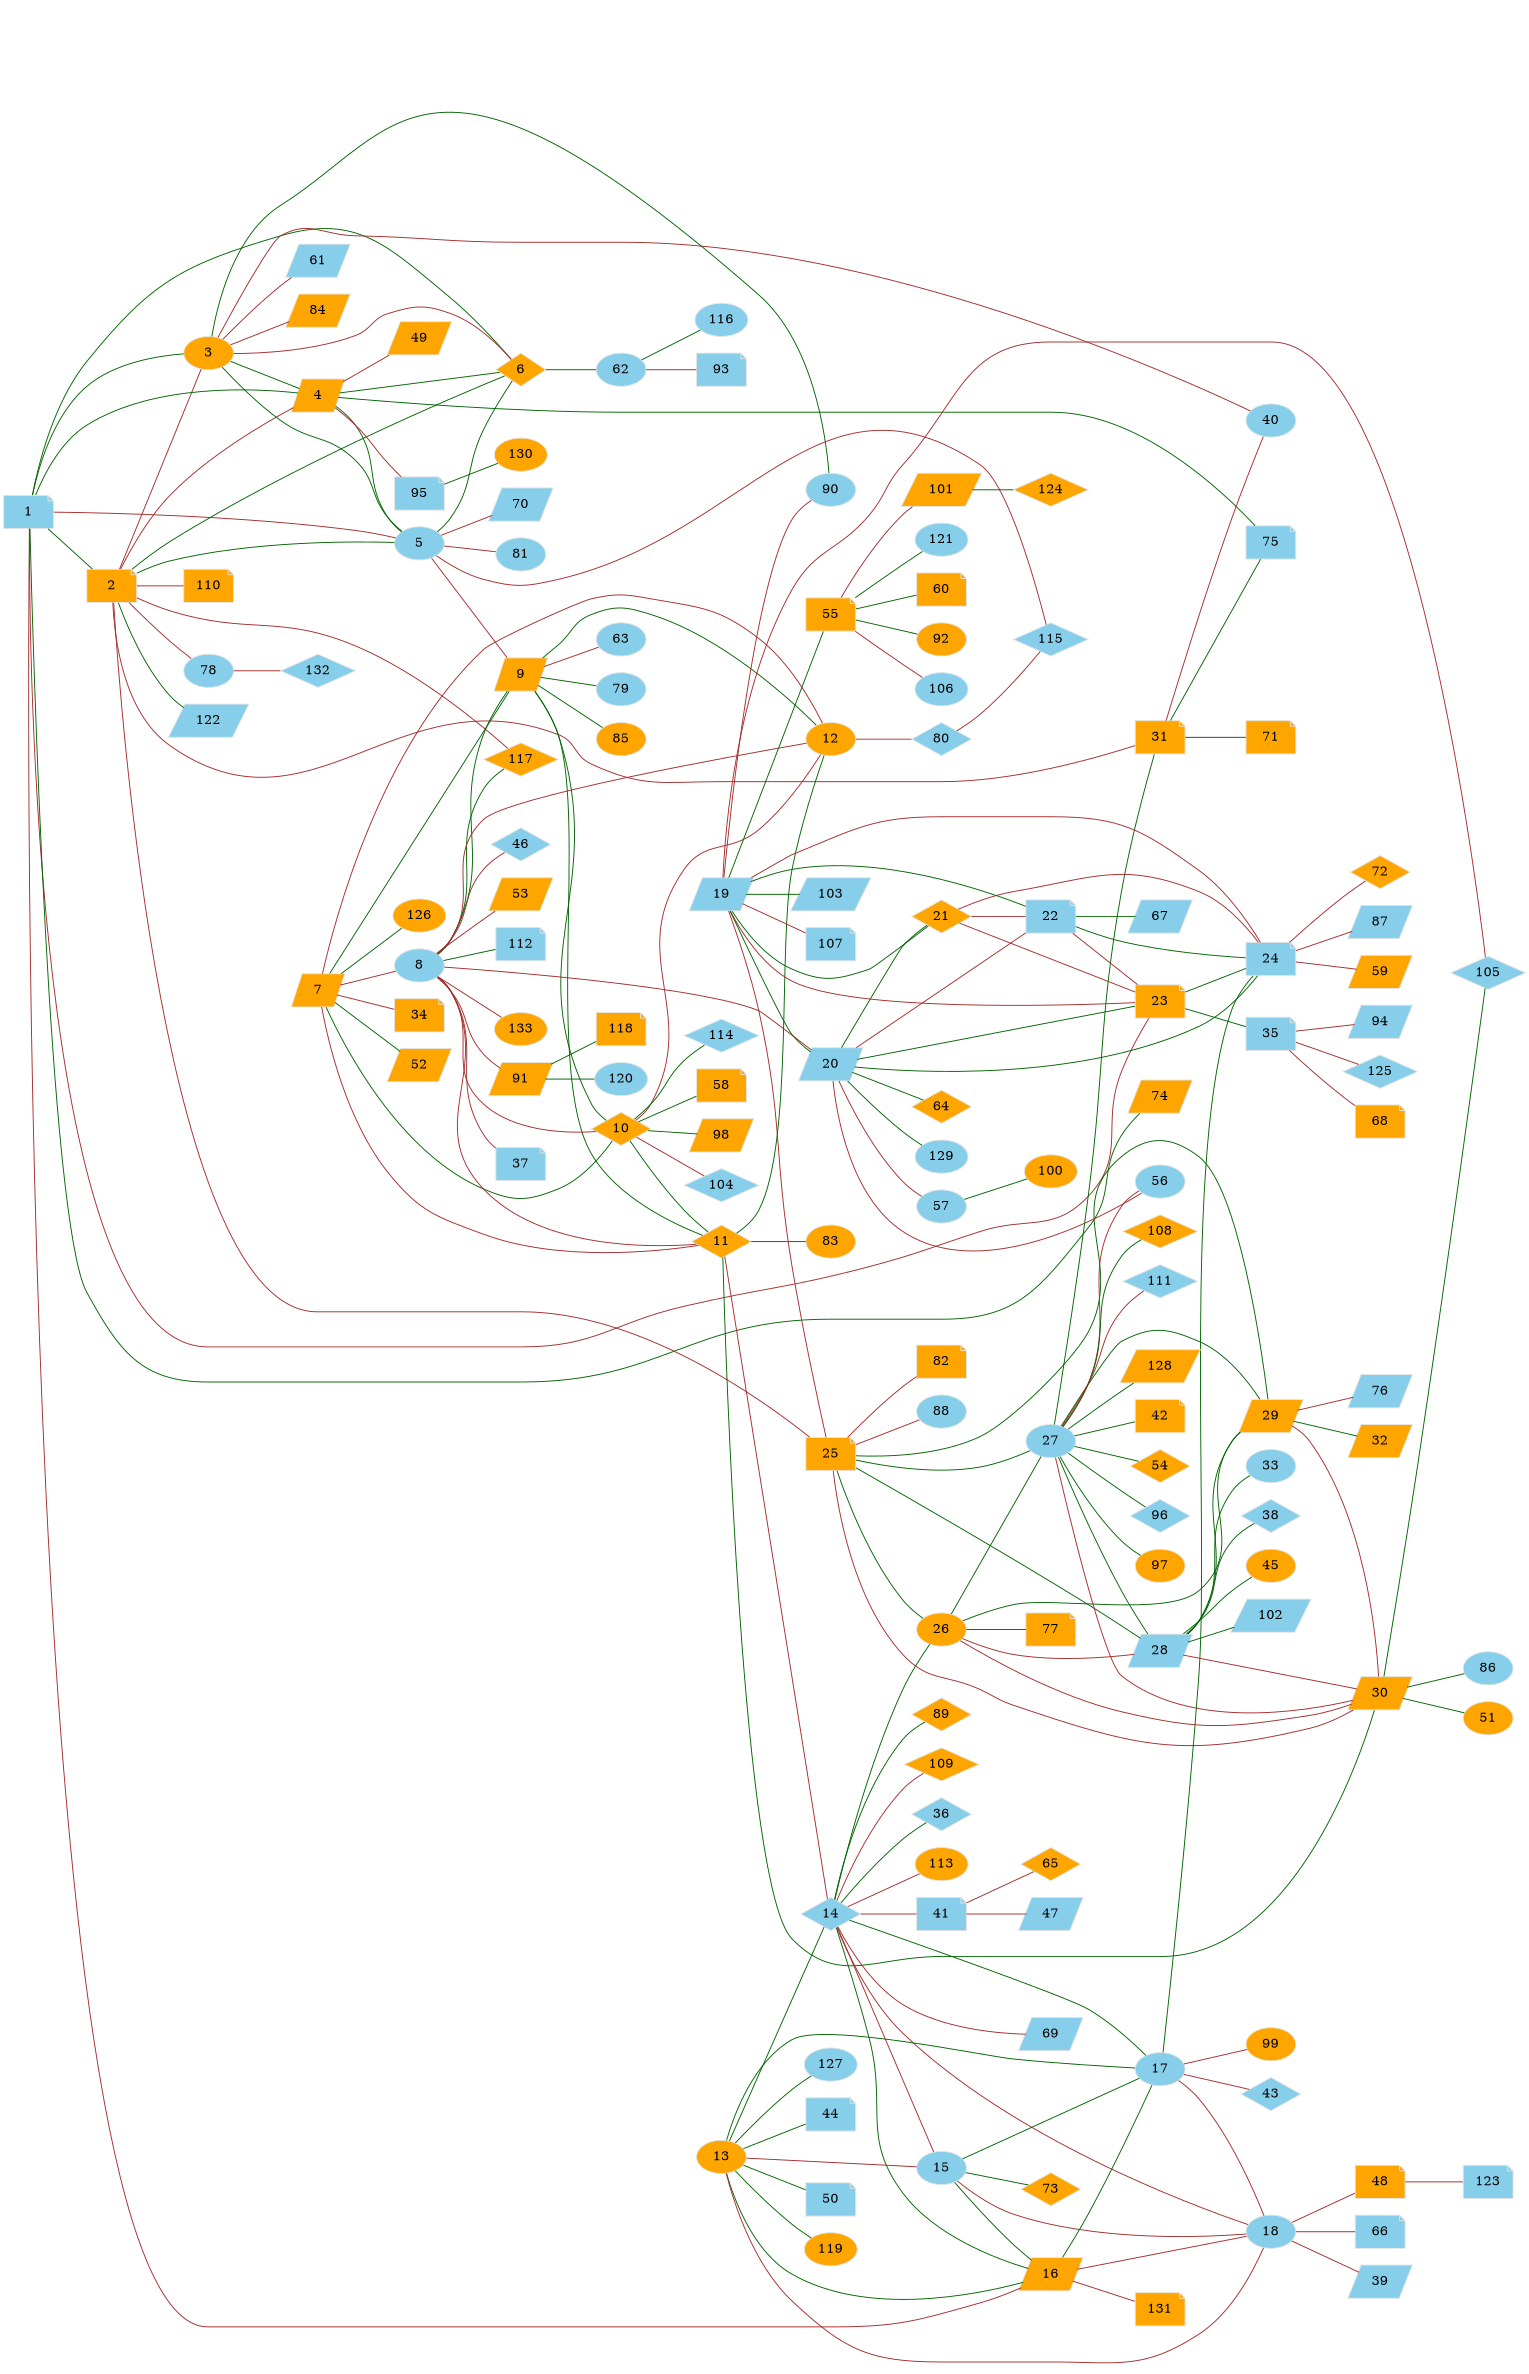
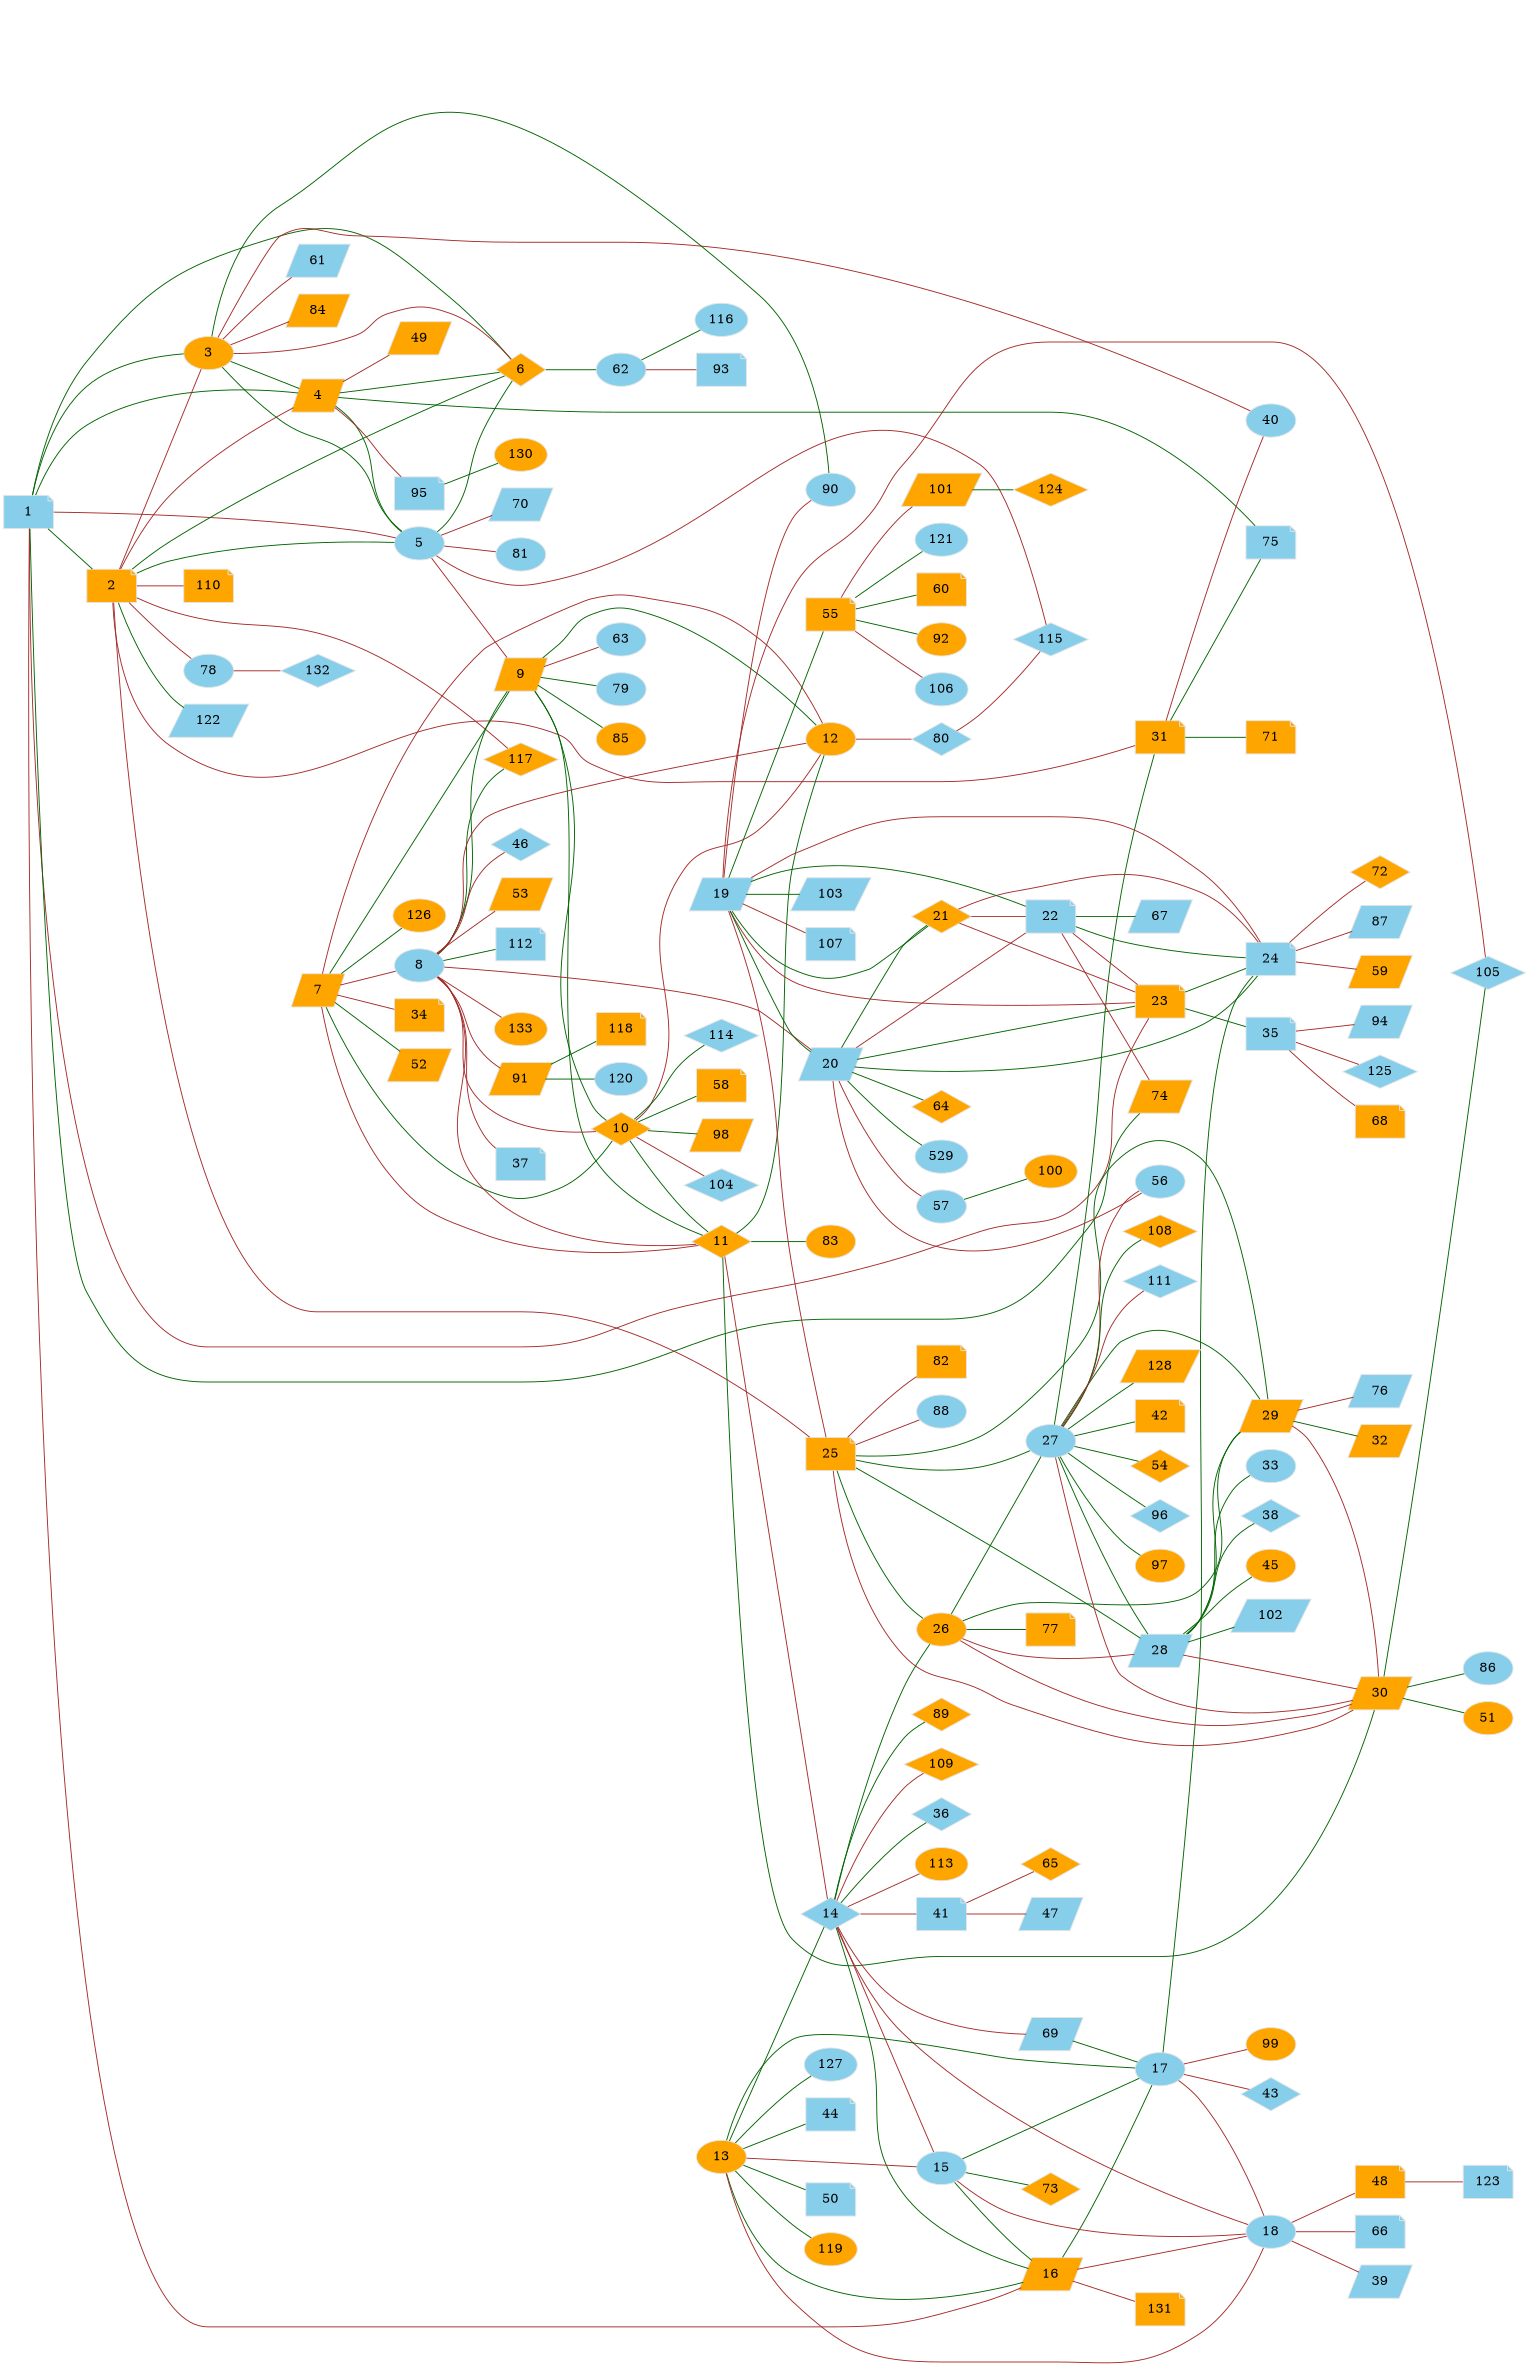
  graph {
    rankdir=LR
    node [color=gray90 fillcolor=skyblue shape=ellipse style=filled]
    edge [color=darkgreen]
    1 [shape=note]
    2 [fillcolor=orange shape=note]
    3 [fillcolor=orange]
    4 [fillcolor=orange shape=parallelogram]
    5
    6 [fillcolor=orange shape=diamond]
    16 [fillcolor=orange shape=parallelogram]
    23 [fillcolor=orange shape=note]
    74 [fillcolor=orange shape=parallelogram]
    25 [fillcolor=orange shape=note]
    31 [fillcolor=orange shape=note]
    78
    110 [fillcolor=orange shape=note]
    117 [fillcolor=orange shape=diamond]
    122 [shape=parallelogram]
    40
    61 [shape=parallelogram]
    84 [fillcolor=orange shape=parallelogram]
    90
    49 [fillcolor=orange shape=parallelogram]
    75 [shape=note]
    95 [shape=note]
    9 [fillcolor=orange shape=parallelogram]
    70 [shape=parallelogram]
    81
    115 [shape=diamond]
    62
    17
    18
    131 [fillcolor=orange shape=note]
    24 [shape=note]
    35 [shape=note]
    30 [fillcolor=orange shape=parallelogram]
    26 [fillcolor=orange]
    27
    28 [shape=parallelogram]
    29 [fillcolor=orange shape=parallelogram]
    82 [fillcolor=orange shape=note]
    88
    71 [fillcolor=orange shape=note]
    132 [shape=diamond]
    130 [fillcolor=orange]
    10 [fillcolor=orange shape=diamond]
    11 [fillcolor=orange shape=diamond]
    12 [fillcolor=orange]
    63
    79
    85 [fillcolor=orange]
    93 [shape=note]
    116
    7 [fillcolor=orange shape=parallelogram]
    8
    34 [fillcolor=orange shape=note]
    52 [fillcolor=orange shape=parallelogram]
    126 [fillcolor=orange]
    20 [shape=parallelogram]
    37 [shape=note]
    46 [shape=diamond]
    53 [fillcolor=orange shape=parallelogram]
    91 [fillcolor=orange shape=parallelogram]
    112 [shape=note]
    133 [fillcolor=orange]
    58 [fillcolor=orange shape=note]
    98 [fillcolor=orange shape=parallelogram]
    104 [shape=diamond]
    114 [shape=diamond]
    14 [shape=diamond]
    83 [fillcolor=orange]
    80 [shape=diamond]
    21 [fillcolor=orange shape=diamond]
    22 [shape=note]
    56
    57
    64 [fillcolor=orange shape=diamond]
-   129
+   129 [label=529]
    118 [fillcolor=orange shape=note]
    120
    15
    36 [shape=diamond]
    41 [shape=note]
    69 [shape=parallelogram]
    89 [fillcolor=orange shape=diamond]
    109 [fillcolor=orange shape=diamond]
    113 [fillcolor=orange]
    105 [shape=diamond]
    51 [fillcolor=orange]
    86
    13 [fillcolor=orange]
    44 [shape=note]
    50 [shape=note]
    119 [fillcolor=orange]
    127
    73 [fillcolor=orange shape=diamond]
    43 [shape=diamond]
    99 [fillcolor=orange]
    39 [shape=parallelogram]
    48 [fillcolor=orange shape=note]
    66 [shape=note]
    77 [fillcolor=orange shape=note]
    47 [shape=parallelogram]
    65 [fillcolor=orange shape=diamond]
    59 [fillcolor=orange shape=parallelogram]
    72 [fillcolor=orange shape=diamond]
    87 [shape=parallelogram]
    123 [shape=note]
    19 [shape=parallelogram]
    55 [fillcolor=orange shape=note]
    103 [shape=parallelogram]
    107 [shape=note]
    67 [shape=parallelogram]
    60 [fillcolor=orange shape=note]
    92 [fillcolor=orange]
    101 [fillcolor=orange shape=parallelogram]
    106
    121
    100 [fillcolor=orange]
    68 [fillcolor=orange shape=note]
    94 [shape=parallelogram]
    125 [shape=diamond]
    42 [fillcolor=orange shape=note]
    54 [fillcolor=orange shape=diamond]
    96 [shape=diamond]
    97 [fillcolor=orange]
    108 [fillcolor=orange shape=diamond]
    111 [shape=diamond]
    128 [fillcolor=orange shape=parallelogram]
    33
    38 [shape=diamond]
    45 [fillcolor=orange]
    102 [shape=parallelogram]
    32 [fillcolor=orange shape=parallelogram]
    76 [shape=parallelogram]
    124 [fillcolor=orange shape=diamond]
    1 -- 2
    1 -- 3
    1 -- 4
    1 -- 5 [color=brown]
    1 -- 6
    1 -- 16 [color=brown]
    1 -- 23 [color=brown]
    1 -- 74
    2 -- 3 [color=brown]
    2 -- 4 [color=brown]
    2 -- 5
    2 -- 6
    2 -- 25 [color=brown]
    2 -- 31 [color=brown]
    2 -- 78 [color=brown]
    2 -- 110 [color=brown]
    2 -- 117 [color=brown]
    2 -- 122
    3 -- 4
    3 -- 5
    3 -- 6 [color=brown]
    3 -- 40 [color=brown]
    3 -- 61 [color=brown]
    3 -- 84 [color=brown]
    3 -- 90
    4 -- 5
    4 -- 6
    4 -- 49 [color=brown]
    4 -- 75
    4 -- 95 [color=brown]
    5 -- 6
    5 -- 9 [color=brown]
    5 -- 70 [color=brown]
    5 -- 81 [color=brown]
    5 -- 115 [color=brown]
    6 -- 62
    16 -- 17
    16 -- 18 [color=brown]
    16 -- 131 [color=brown]
    23 -- 24
    23 -- 35
    25 -- 30 [color=brown]
    25 -- 26
    25 -- 27
    25 -- 28
    25 -- 29
    25 -- 82 [color=brown]
    25 -- 88 [color=brown]
    31 -- 40 [color=brown]
    31 -- 75
    31 -- 71
    78 -- 132 [color=brown]
    95 -- 130
    9 -- 10
    9 -- 11
    9 -- 12
    9 -- 63 [color=brown]
    9 -- 79
    9 -- 85
    62 -- 93 [color=brown]
    62 -- 116
    17 -- 18 [color=brown]
    17 -- 24
    17 -- 43 [color=brown]
    17 -- 99 [color=brown]
    18 -- 39 [color=brown]
    18 -- 48 [color=brown]
    18 -- 66 [color=brown]
    24 -- 59 [color=brown]
    24 -- 72 [color=brown]
    24 -- 87 [color=brown]
    35 -- 68 [color=brown]
    35 -- 94 [color=brown]
    35 -- 125 [color=brown]
    30 -- 105
    30 -- 51
    30 -- 86
    26 -- 30 [color=brown]
    26 -- 27
    26 -- 28 [color=brown]
    26 -- 29
    26 -- 77
    27 -- 31
    27 -- 30 [color=brown]
    27 -- 28
    27 -- 29
    27 -- 56 [color=brown]
    27 -- 42
    27 -- 54
    27 -- 96
    27 -- 97
    27 -- 108
    27 -- 111 [color=brown]
    27 -- 128
    28 -- 30 [color=brown]
    28 -- 29
    28 -- 33
    28 -- 38
    28 -- 45
    28 -- 102
    29 -- 30 [color=brown]
    29 -- 32
    29 -- 76 [color=brown]
    10 -- 11
    10 -- 12 [color=brown]
    10 -- 58
    10 -- 98
    10 -- 104 [color=brown]
    10 -- 114
    11 -- 30
    11 -- 12
    11 -- 14 [color=brown]
    11 -- 83
    12 -- 80 [color=brown]
    7 -- 9
    7 -- 10
    7 -- 11 [color=brown]
    7 -- 12 [color=brown]
    7 -- 8 [color=brown]
    7 -- 34 [color=brown]
    7 -- 52
    7 -- 126
    8 -- 117
    8 -- 9
    8 -- 10 [color=brown]
    8 -- 11 [color=brown]
    8 -- 12 [color=brown]
    8 -- 20 [color=brown]
    8 -- 37 [color=brown]
    8 -- 46 [color=brown]
    8 -- 53 [color=brown]
    8 -- 91 [color=brown]
    8 -- 112
    8 -- 133 [color=brown]
    20 -- 23
    20 -- 24
    20 -- 21
    20 -- 22 [color=brown]
    20 -- 56 [color=brown]
    20 -- 57 [color=brown]
    20 -- 64
    20 -- 129
    91 -- 118
    91 -- 120
    14 -- 16
-   14 -- 17
+   69 -- 17
    14 -- 18 [color=brown]
    14 -- 26
    14 -- 15 [color=brown]
    14 -- 36
    14 -- 41 [color=brown]
    14 -- 69 [color=brown]
    14 -- 89
    14 -- 109 [color=brown]
    14 -- 113 [color=brown]
    80 -- 115 [color=brown]
    21 -- 23 [color=brown]
    21 -- 24 [color=brown]
    21 -- 22 [color=brown]
    22 -- 23 [color=brown]
+   22 -- 74 [color=brown]
    22 -- 24
    22 -- 67
    57 -- 100
    15 -- 16
    15 -- 17
    15 -- 18 [color=brown]
    15 -- 73
    41 -- 47 [color=brown]
    41 -- 65 [color=brown]
    13 -- 16
    13 -- 17
    13 -- 18 [color=brown]
    13 -- 14
    13 -- 15 [color=brown]
    13 -- 44
    13 -- 50
    13 -- 119
    13 -- 127
    48 -- 123 [color=brown]
    19 -- 23 [color=brown]
    19 -- 25 [color=brown]
    19 -- 90 [color=brown]
    19 -- 24 [color=brown]
    19 -- 20
    19 -- 21
    19 -- 22
    19 -- 105 [color=brown]
    19 -- 55
    19 -- 103
    19 -- 107 [color=brown]
    55 -- 60
    55 -- 92
    55 -- 101 [color=brown]
    55 -- 106 [color=brown]
    55 -- 121
    101 -- 124
  }
